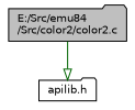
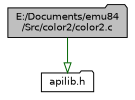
  digraph {
    node [color=black fontname=Helvetica fontsize=10 shape=folder style=filled]
-   n1 [fillcolor=grey75 fontcolor=black height=0.2 label="E:/Src/emu84\l/Src/color2/color2.c" width=0.4]
+   n1 [fillcolor=grey75 fontcolor=black height=0.2 label="E:/Documents/emu84\l/Src/color2/color2.c" width=0.4]
    n2 [fillcolor=white height=0.2 label="apilib.h" width=0.4]
    n1 -> n2 [color=darkgreen fontname=Helvetica fontsize=10 labelfontname=Helvetica labelfontsize=10 style=solid arrowhead=onormal]
  }
